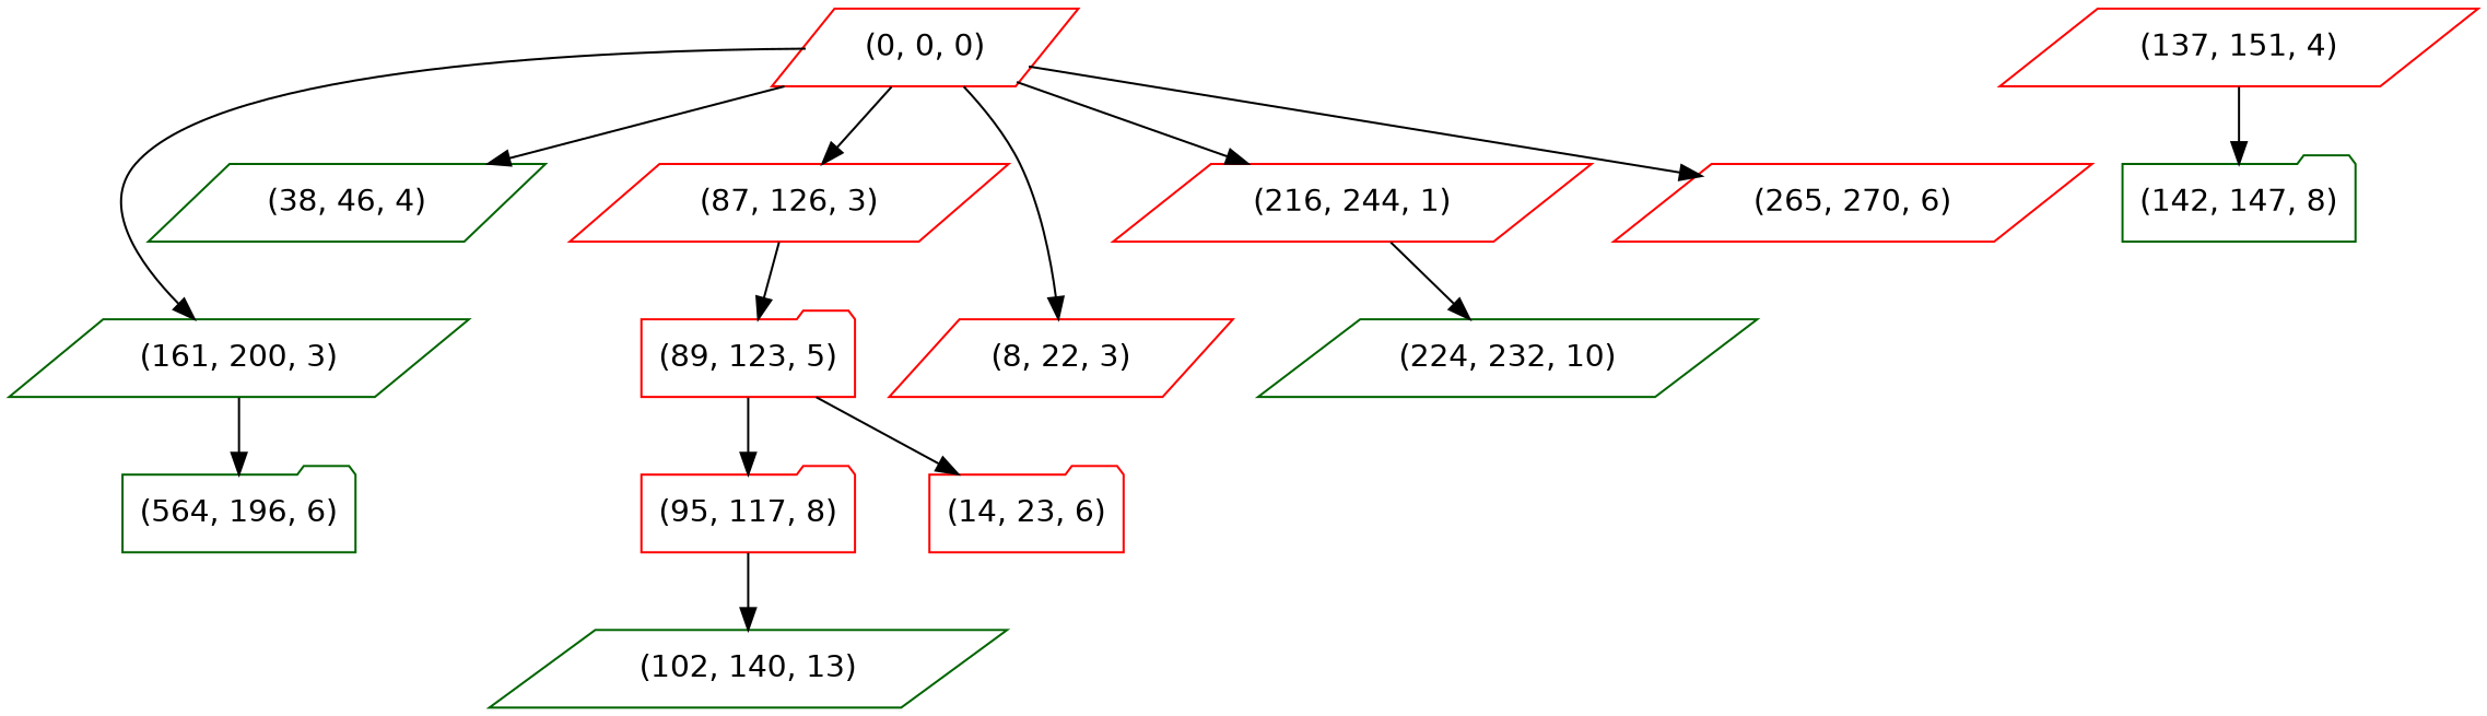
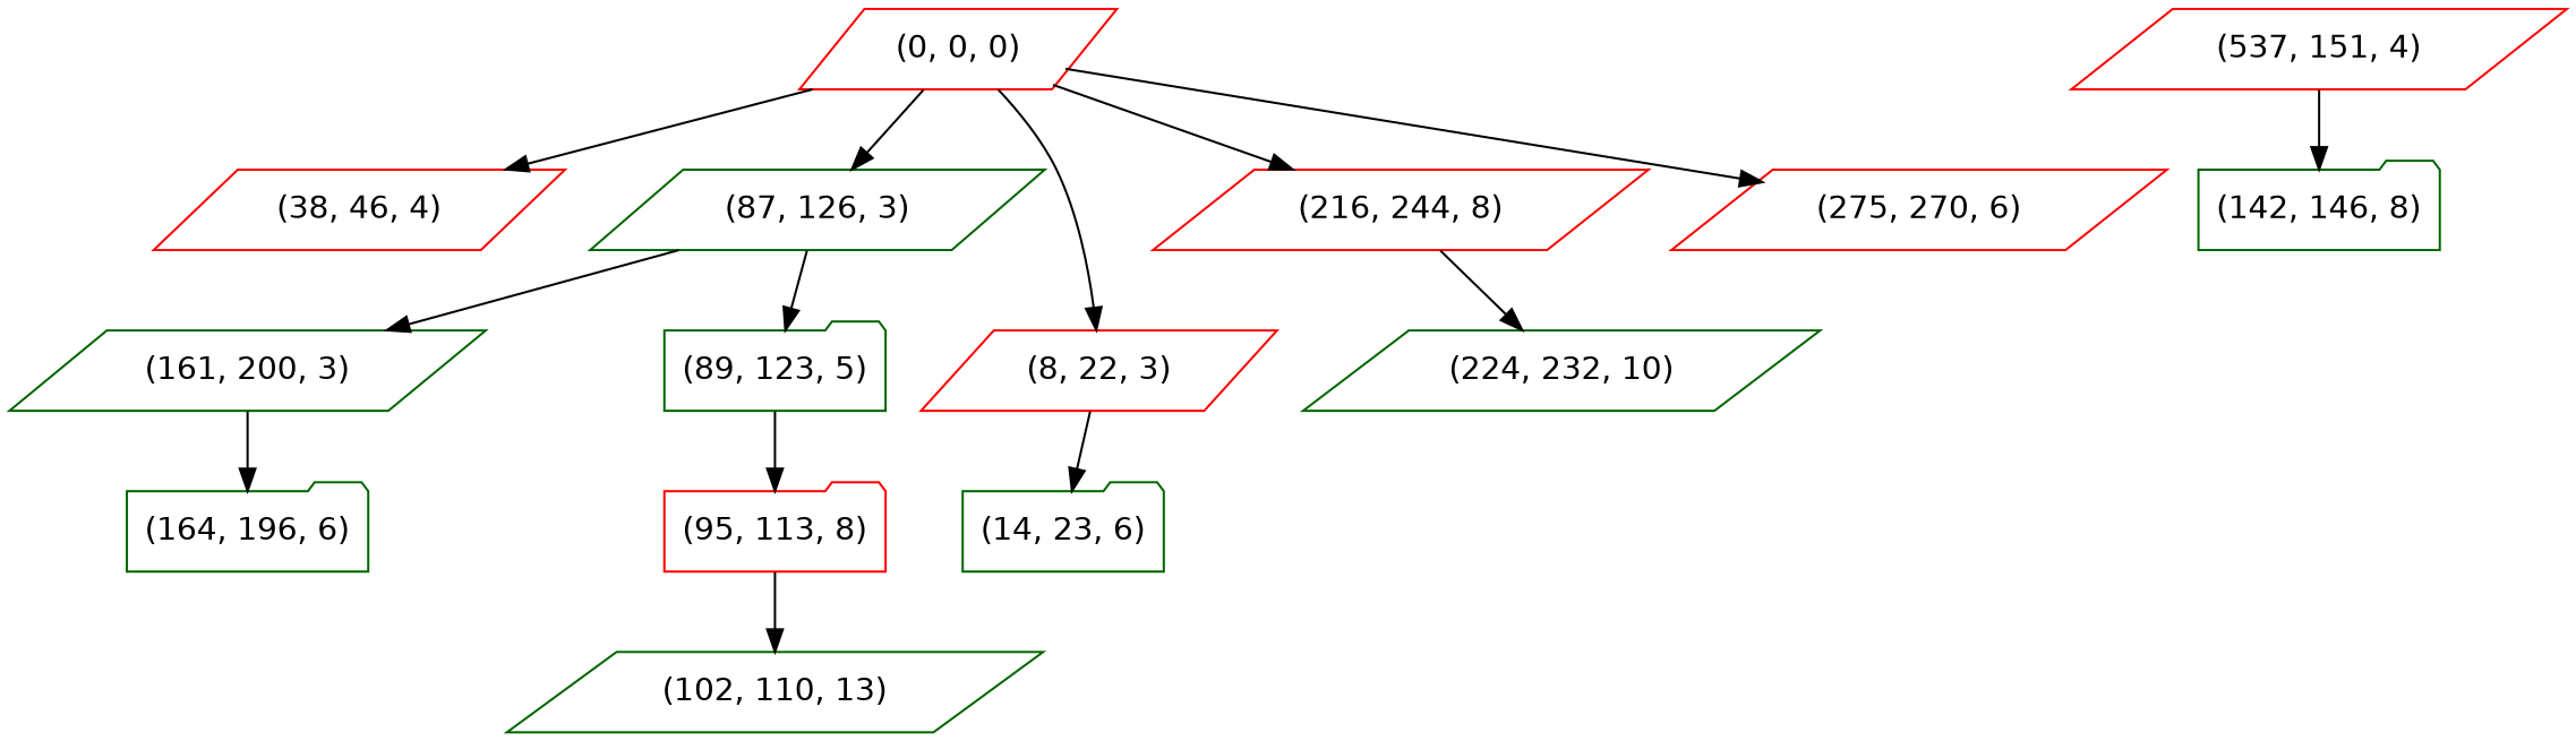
  digraph {
    fontname="DejaVu Sans"
    node [color=red fontname="DejaVu Sans" shape=parallelogram]
    edge [fontname="DejaVu Sans"]
    n1 [label="(8, 22, 3)"]
    "(0, 0, 0)"
-   "(38, 46, 4)" [color=darkgreen]
-   "(87, 126, 3)"
+   "(38, 46, 4)"
+   "(87, 126, 3)" [color=darkgreen]
    "(161, 200, 3)" [color=darkgreen]
-   "(216, 244, 8)" [label="(216, 244, 1)"]
-   "(265, 270, 6)"
-   "(14, 23, 6)" [shape=folder]
-   "(89, 123, 5)" [shape=folder]
-   "(142, 147, 8)" [color=darkgreen shape=folder]
-   "(137, 151, 4)"
-   "(164, 196, 6)" [color=darkgreen shape=folder label="(564, 196, 6)"]
+   "(216, 244, 8)"
+   "(265, 270, 6)" [label="(275, 270, 6)"]
+   "(14, 23, 6)" [color=darkgreen shape=folder]
+   "(89, 123, 5)" [color=darkgreen shape=folder]
+   "(142, 147, 8)" [color=darkgreen shape=folder label="(142, 146, 8)"]
+   "(137, 151, 4)" [label="(537, 151, 4)"]
+   "(164, 196, 6)" [color=darkgreen shape=folder]
    n13 [color=darkgreen label="(224, 232, 10)"]
-   "(95, 117, 8)" [shape=folder]
-   "(102, 110, 13)" [color=darkgreen label="(102, 140, 13)"]
-   "(89, 123, 5)" -> "(14, 23, 6)"
+   "(95, 117, 8)" [shape=folder label="(95, 113, 8)"]
+   "(102, 110, 13)" [color=darkgreen]
+   n1 -> "(14, 23, 6)"
    "(0, 0, 0)" -> n1
    "(0, 0, 0)" -> "(38, 46, 4)"
    "(0, 0, 0)" -> "(87, 126, 3)"
-   "(0, 0, 0)" -> "(161, 200, 3)"
+   "(87, 126, 3)" -> "(161, 200, 3)"
    "(0, 0, 0)" -> "(216, 244, 8)"
    "(0, 0, 0)" -> "(265, 270, 6)"
    "(87, 126, 3)" -> "(89, 123, 5)"
    "(161, 200, 3)" -> "(164, 196, 6)"
    "(216, 244, 8)" -> n13
    "(89, 123, 5)" -> "(95, 117, 8)"
    "(137, 151, 4)" -> "(142, 147, 8)"
    "(95, 117, 8)" -> "(102, 110, 13)"
  }
